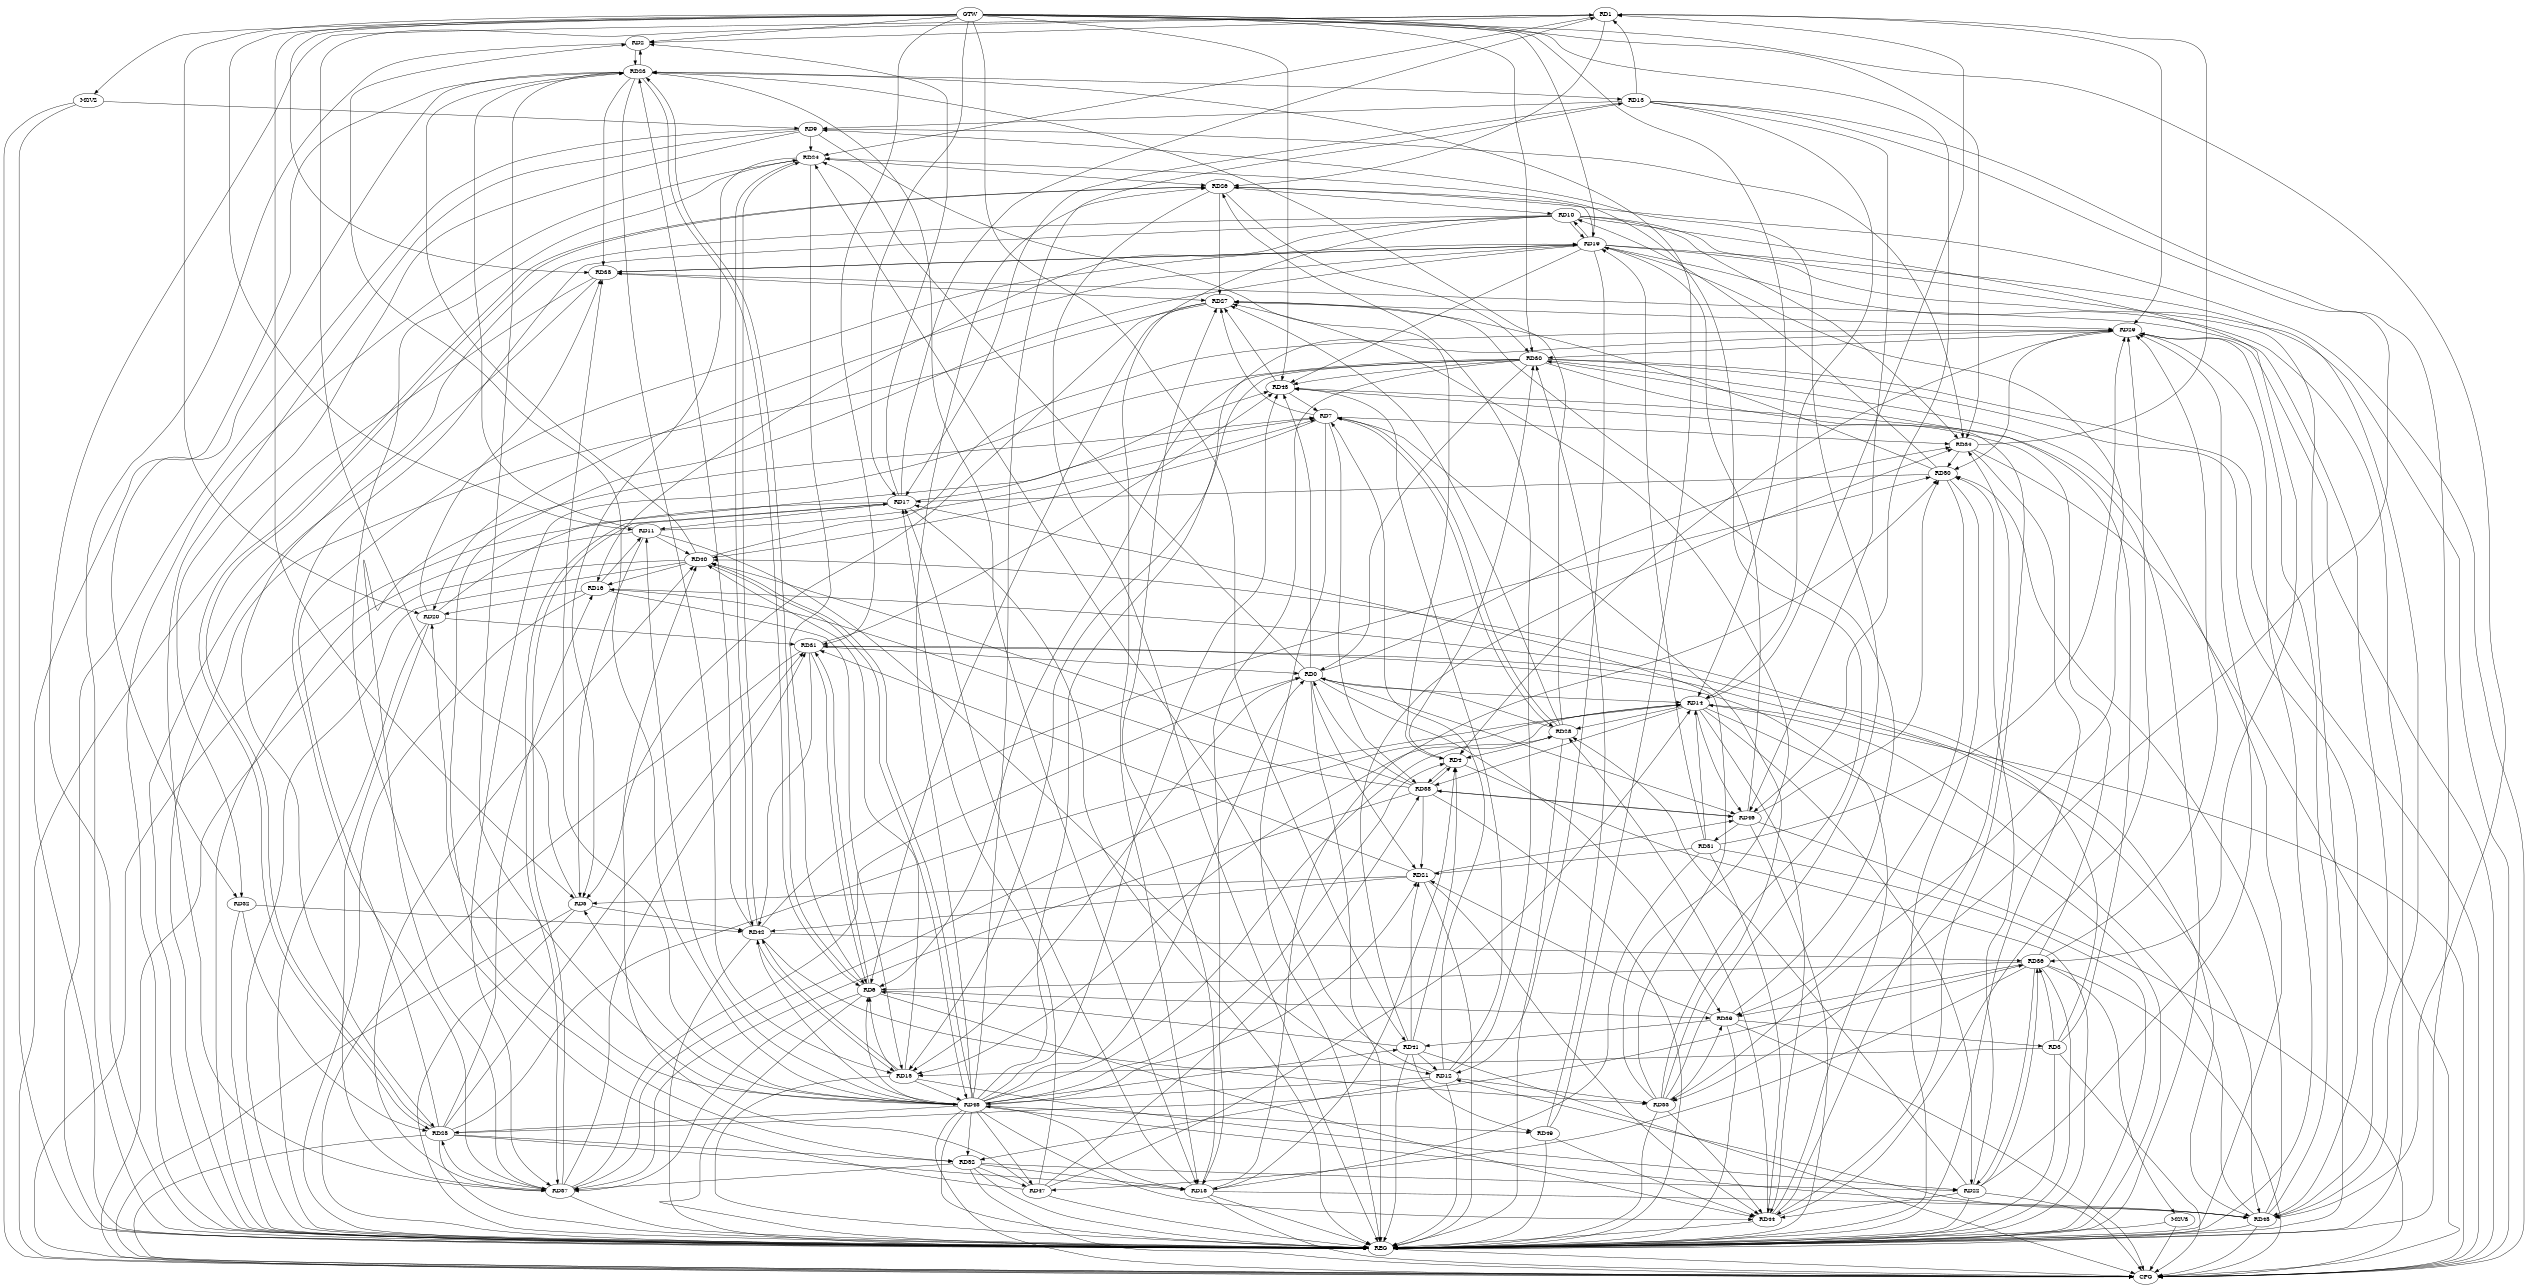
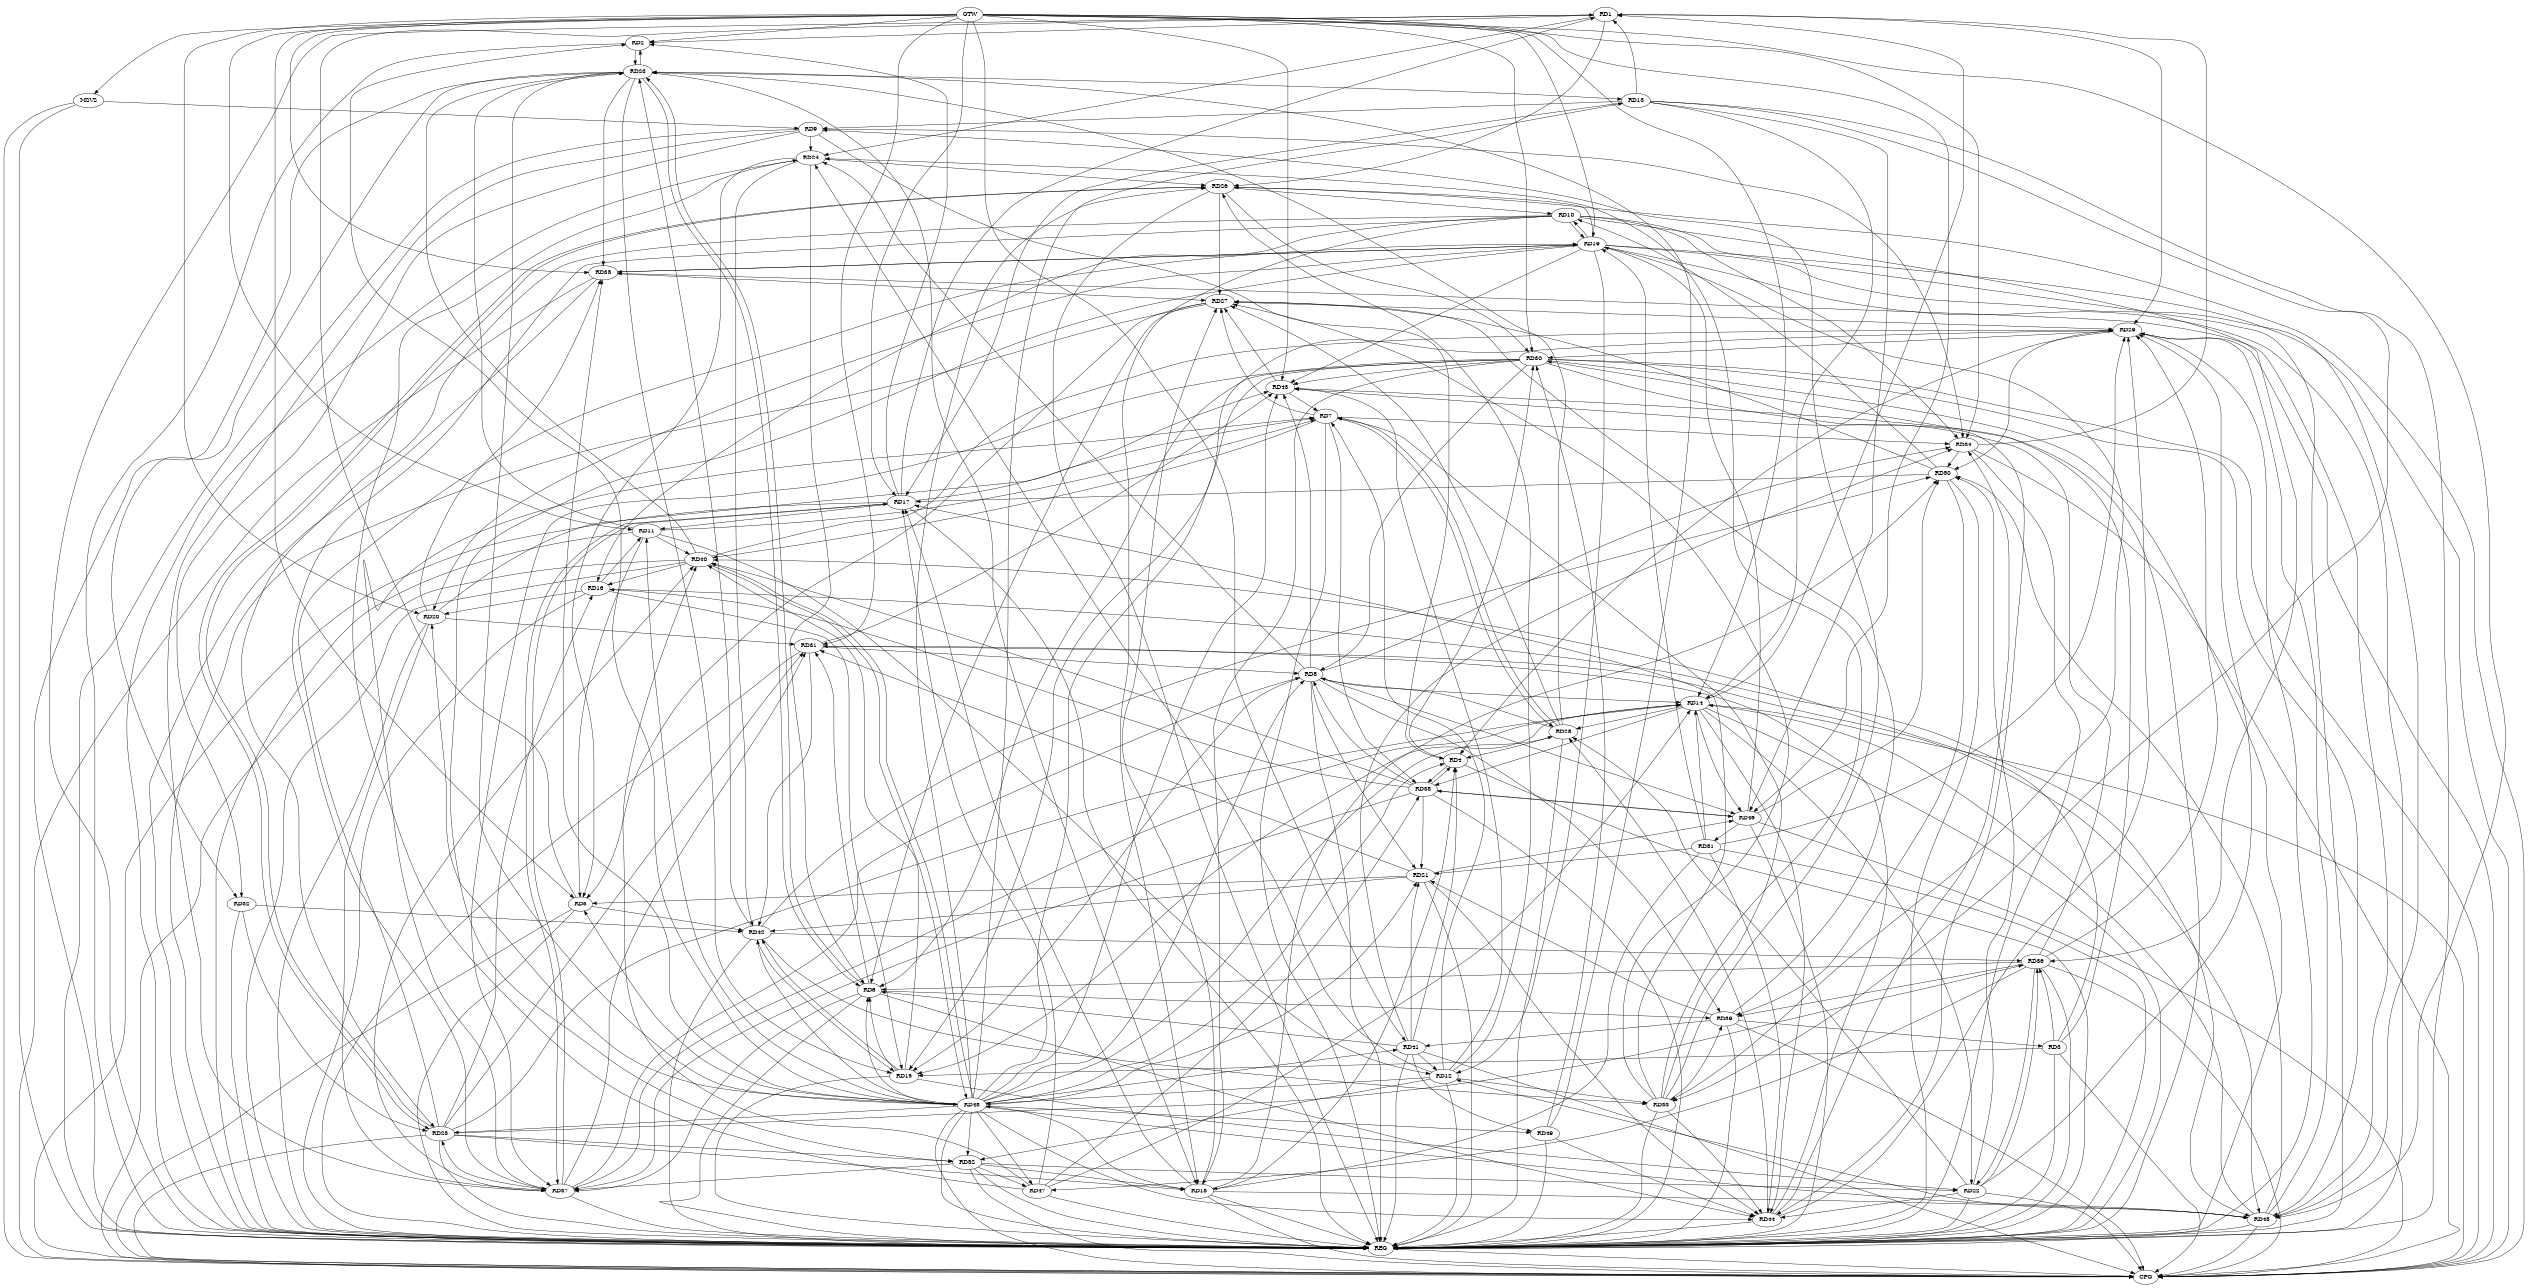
  strict digraph {
    n1 [label=RD1]
    n2 [label=RD2]
    n3 [label=RD24]
    n4 [label=RD26]
    n5 [label=RD29]
    n6 [label=REG]
    n7 [label=RD23]
    n8 [label=RD19]
    n9 [label=CFG]
    n10 [label=RD43]
    n11 [label=RD10]
    n12 [label=RD12]
    n13 [label=RD33]
    n14 [label=RD52]
    n15 [label=RD20]
    n16 [label=RD45]
    n17 [label=RD35]
    n18 [label=RD5]
    n19 [label=RD42]
    n20 [label=RD6]
    n21 [label=RD30]
    n22 [label=RD27]
    n23 [label=RD25]
    n24 [label=RD4]
    n25 [label=RD50]
    n26 [label=RD15]
    n27 [label=RD32]
    n28 [label=RD18]
    n29 [label=RD48]
    n30 [label=RD13]
    n31 [label=RD3]
    n32 [label=RD36]
    n33 [label=RD40]
    n34 [label=RD22]
    n35 [label=RD37]
    n36 [label=RD44]
-   n37 [label=RD0]
+   n37 [label=RD8]
    n38 [label=RD39]
    n39 [label=RD47]
-   n40 [label=MSV3]
    n41 [label=RD16]
    n42 [label=RD38]
    n43 [label=RD21]
    n44 [label=RD46]
    n45 [label=RD31]
    n46 [label=RD7]
    n47 [label=RD14]
    n48 [label=RD17]
    n49 [label=RD41]
    n50 [label=RD28]
    n51 [label=RD34]
    n52 [label=RD11]
    n53 [label=RD51]
    n54 [label=RD9]
    n55 [label=RD49]
    n56 [label=GTW]
    n57 [label=MSV2]
    n1 -> n2
    n1 -> n3
    n1 -> n4
    n1 -> n5
    n1 -> n6
    n2 -> n6
    n2 -> n7
    n3 -> n4
    n3 -> n6
    n3 -> n18
    n3 -> n19
    n3 -> n20
    n4 -> n6
    n4 -> n9
    n4 -> n11
    n4 -> n21
    n4 -> n22
    n4 -> n23
    n5 -> n6
    n5 -> n9
    n5 -> n21
    n5 -> n24
    n5 -> n25
    n6 -> n9
    n7 -> n2
    n7 -> n6
    n7 -> n17
    n7 -> n20
    n7 -> n26
    n7 -> n27
    n7 -> n28
    n7 -> n29
    n7 -> n30
    n8 -> n4
    n8 -> n6
    n8 -> n9
    n8 -> n10
    n8 -> n11
    n8 -> n12
    n8 -> n13
    n8 -> n14
    n8 -> n15
    n8 -> n16
    n8 -> n17
    n10 -> n6
    n10 -> n22
    n10 -> n46
    n11 -> n6
    n11 -> n8
    n11 -> n23
    n11 -> n28
    n11 -> n32
    n11 -> n35
    n11 -> n41
    n11 -> n51
    n12 -> n3
    n12 -> n4
    n12 -> n6
    n12 -> n10
    n12 -> n13
    n12 -> n14
    n12 -> n29
    n12 -> n46
    n13 -> n3
    n13 -> n6
    n13 -> n22
    n13 -> n36
    n13 -> n38
    n13 -> n46
    n13 -> n48
    n13 -> n54
    n14 -> n6
    n14 -> n9
    n14 -> n28
    n14 -> n34
    n14 -> n35
    n14 -> n39
    n15 -> n6
    n15 -> n17
    n15 -> n35
    n15 -> n45
    n15 -> n46
    n16 -> n5
    n16 -> n6
    n16 -> n9
    n16 -> n12
    n16 -> n17
    n16 -> n25
    n16 -> n47
    n17 -> n6
    n17 -> n8
    n17 -> n9
    n17 -> n22
    n18 -> n1
    n18 -> n6
    n18 -> n9
    n18 -> n19
-   n19 -> n3
    n19 -> n6
    n19 -> n7
    n19 -> n13
    n19 -> n25
    n19 -> n26
    n19 -> n32
    n20 -> n6
    n20 -> n7
    n20 -> n35
    n20 -> n36
    n20 -> n38
    n20 -> n45
    n21 -> n6
    n21 -> n9
    n21 -> n10
    n21 -> n16
    n21 -> n20
    n21 -> n26
    n21 -> n28
    n21 -> n35
    n21 -> n36
    n21 -> n37
    n22 -> n5
    n22 -> n6
    n22 -> n18
    n22 -> n20
    n23 -> n4
    n23 -> n6
    n23 -> n8
    n23 -> n9
    n23 -> n14
    n23 -> n28
    n23 -> n32
    n23 -> n41
    n23 -> n45
    n23 -> n47
    n24 -> n6
    n24 -> n21
    n24 -> n42
    n25 -> n6
    n25 -> n11
    n25 -> n22
    n25 -> n38
    n25 -> n48
    n26 -> n6
    n26 -> n19
    n26 -> n20
-   n26 -> n29
    n26 -> n33
    n26 -> n34
    n27 -> n6
    n27 -> n19
    n27 -> n23
    n28 -> n6
    n28 -> n9
    n28 -> n16
    n28 -> n22
    n28 -> n24
    n28 -> n25
    n28 -> n29
    n28 -> n48
    n29 -> n2
    n29 -> n4
    n29 -> n5
    n29 -> n6
    n29 -> n9
    n29 -> n10
    n29 -> n14
    n29 -> n15
    n29 -> n16
    n29 -> n17
    n29 -> n18
    n29 -> n19
    n29 -> n20
    n29 -> n23
    n29 -> n24
    n29 -> n30
    n29 -> n33
    n29 -> n36
    n29 -> n37
    n29 -> n39
    n29 -> n43
    n29 -> n49
    n29 -> n50
    n29 -> n52
    n29 -> n55
    n30 -> n1
    n30 -> n6
    n30 -> n13
    n30 -> n44
    n30 -> n47
    n30 -> n48
    n30 -> n54
    n31 -> n6
    n31 -> n9
    n31 -> n21
    n31 -> n26
    n31 -> n32
    n31 -> n33
    n32 -> n5
    n32 -> n6
    n32 -> n9
    n32 -> n10
    n32 -> n20
    n32 -> n34
    n32 -> n38
    n32 -> n39
-   n32 -> n40
    n33 -> n5
    n33 -> n6
    n33 -> n7
    n33 -> n9
    n33 -> n29
    n33 -> n41
    n34 -> n5
    n34 -> n6
    n34 -> n9
    n34 -> n25
    n34 -> n32
    n34 -> n36
    n34 -> n50
    n35 -> n6
    n35 -> n23
    n35 -> n33
    n35 -> n37
    n35 -> n45
    n35 -> n46
    n35 -> n47
    n35 -> n48
    n36 -> n5
    n36 -> n6
    n36 -> n45
    n36 -> n50
    n36 -> n51
    n37 -> n3
    n37 -> n6
    n37 -> n10
    n37 -> n26
    n37 -> n38
    n37 -> n43
    n37 -> n44
    n37 -> n47
    n37 -> n51
    n38 -> n6
    n38 -> n9
    n38 -> n22
    n38 -> n31
    n38 -> n43
    n38 -> n49
    n39 -> n3
    n39 -> n6
    n39 -> n33
    n39 -> n42
    n39 -> n47
    n39 -> n48
-   n40 -> n6
-   n40 -> n9
    n41 -> n6
    n41 -> n15
    n41 -> n16
    n41 -> n26
    n41 -> n52
    n42 -> n6
    n42 -> n24
    n42 -> n33
    n42 -> n35
    n42 -> n37
    n42 -> n41
    n42 -> n43
    n42 -> n44
    n43 -> n6
    n43 -> n18
    n43 -> n19
    n43 -> n36
    n43 -> n44
    n43 -> n45
    n44 -> n6
    n44 -> n8
    n44 -> n9
    n44 -> n25
    n44 -> n42
    n44 -> n53
    n45 -> n6
    n45 -> n10
    n45 -> n16
    n45 -> n19
-   n45 -> n20
    n45 -> n37
    n46 -> n6
    n46 -> n22
    n46 -> n33
    n46 -> n42
    n46 -> n50
    n46 -> n51
    n47 -> n1
    n47 -> n6
    n47 -> n9
    n47 -> n26
    n47 -> n34
    n47 -> n36
    n47 -> n42
    n47 -> n44
    n47 -> n50
    n48 -> n1
    n48 -> n2
    n48 -> n6
    n48 -> n9
    n48 -> n10
    n48 -> n35
    n48 -> n52
    n49 -> n6
    n49 -> n9
    n49 -> n12
    n49 -> n20
    n49 -> n24
    n49 -> n43
    n49 -> n51
    n49 -> n55
    n50 -> n6
    n50 -> n7
    n50 -> n22
    n50 -> n24
    n50 -> n37
    n50 -> n46
    n51 -> n1
    n51 -> n6
    n51 -> n9
    n51 -> n25
    n52 -> n6
    n52 -> n7
    n52 -> n12
    n52 -> n18
    n52 -> n33
    n52 -> n46
    n53 -> n5
    n53 -> n6
    n53 -> n8
    n53 -> n28
    n53 -> n36
    n53 -> n43
    n53 -> n47
    n54 -> n3
    n54 -> n6
    n54 -> n24
    n54 -> n27
    n54 -> n35
    n54 -> n51
    n55 -> n6
    n55 -> n7
    n55 -> n21
    n55 -> n36
    n56 -> n2
    n56 -> n8
    n56 -> n10
    n56 -> n15
    n56 -> n16
    n56 -> n17
    n56 -> n18
    n56 -> n21
    n56 -> n44
    n56 -> n45
    n56 -> n47
    n56 -> n48
    n56 -> n49
    n56 -> n51
    n56 -> n52
    n56 -> n57
    n57 -> n6
    n57 -> n9
    n57 -> n54
  }
